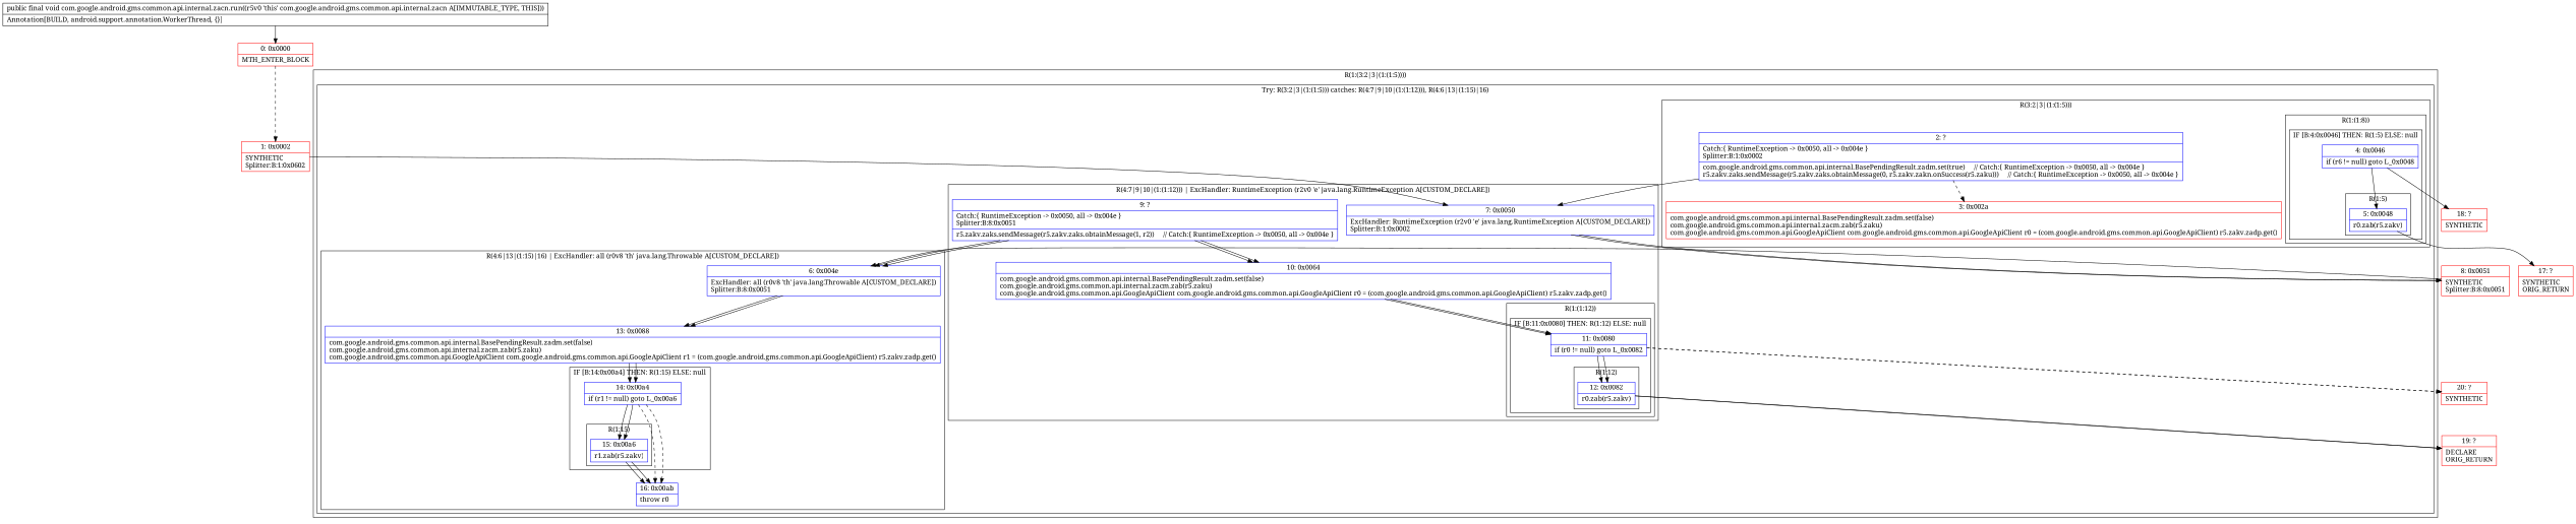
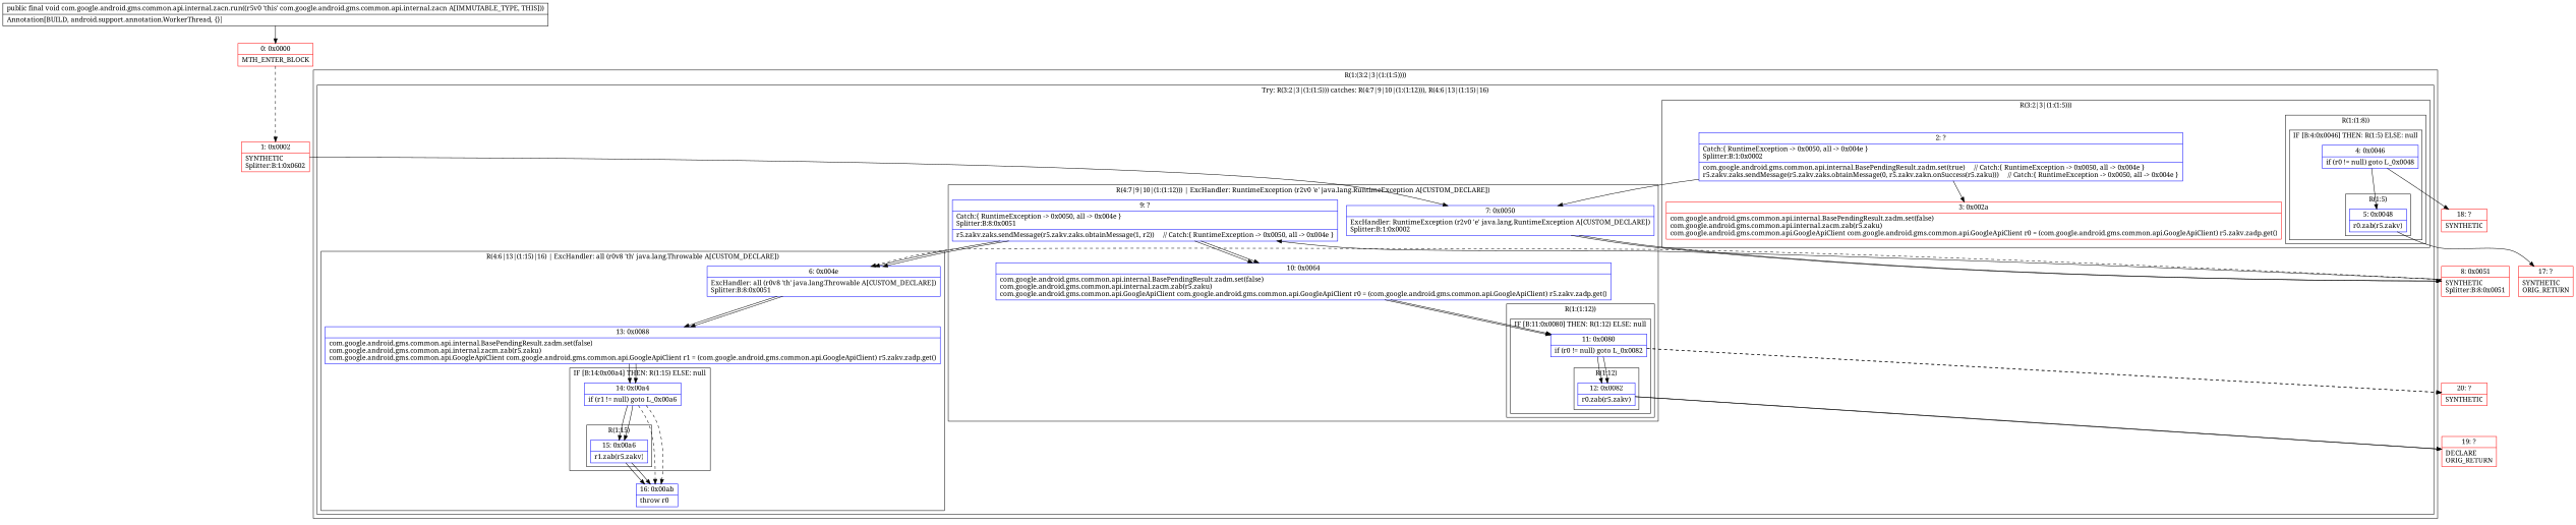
  digraph {
    fontname="Noto Serif"
    node [color=blue fontname="Noto Serif" shape=record]
    edge [fontname="Noto Serif"]
    n1 [label="{5\:\ 0x0048|r0.zab(r5.zakv)\l}"]
-   n2 [label="{4\:\ 0x0046|if (r6 != null) goto L_0x0048\l}"]
+   n2 [label="{4\:\ 0x0046|if (r0 != null) goto L_0x0048\l}"]
    n3 [label="{2\:\ ?|Catch:\{ RuntimeException \-\> 0x0050, all \-\> 0x004e \}\lSplitter:B:1:0x0002\l|com.google.android.gms.common.api.internal.BasePendingResult.zadm.set(true)     \/\/ Catch:\{ RuntimeException \-\> 0x0050, all \-\> 0x004e \}\lr5.zakv.zaks.sendMessage(r5.zakv.zaks.obtainMessage(0, r5.zakv.zakn.onSuccess(r5.zaku)))     \/\/ Catch:\{ RuntimeException \-\> 0x0050, all \-\> 0x004e \}\l}"]
    n4 [color=red label="{3\:\ 0x002a|com.google.android.gms.common.api.internal.BasePendingResult.zadm.set(false)\lcom.google.android.gms.common.api.internal.zacm.zab(r5.zaku)\lcom.google.android.gms.common.api.GoogleApiClient com.google.android.gms.common.api.GoogleApiClient r0 = (com.google.android.gms.common.api.GoogleApiClient) r5.zakv.zadp.get()\l}"]
    n5 [label="{12\:\ 0x0082|r0.zab(r5.zakv)\l}"]
    n6 [label="{11\:\ 0x0080|if (r0 != null) goto L_0x0082\l}"]
    n7 [label="{7\:\ 0x0050|ExcHandler: RuntimeException (r2v0 'e' java.lang.RuntimeException A[CUSTOM_DECLARE])\lSplitter:B:1:0x0002\l}"]
    n8 [label="{9\:\ ?|Catch:\{ RuntimeException \-\> 0x0050, all \-\> 0x004e \}\lSplitter:B:8:0x0051\l|r5.zakv.zaks.sendMessage(r5.zakv.zaks.obtainMessage(1, r2))     \/\/ Catch:\{ RuntimeException \-\> 0x0050, all \-\> 0x004e \}\l}"]
    n9 [label="{10\:\ 0x0064|com.google.android.gms.common.api.internal.BasePendingResult.zadm.set(false)\lcom.google.android.gms.common.api.internal.zacm.zab(r5.zaku)\lcom.google.android.gms.common.api.GoogleApiClient com.google.android.gms.common.api.GoogleApiClient r0 = (com.google.android.gms.common.api.GoogleApiClient) r5.zakv.zadp.get()\l}"]
    n10 [label="{15\:\ 0x00a6|r1.zab(r5.zakv)\l}"]
    n11 [label="{14\:\ 0x00a4|if (r1 != null) goto L_0x00a6\l}"]
    n12 [label="{6\:\ 0x004e|ExcHandler: all (r0v8 'th' java.lang.Throwable A[CUSTOM_DECLARE])\lSplitter:B:8:0x0051\l}"]
    n13 [label="{13\:\ 0x0088|com.google.android.gms.common.api.internal.BasePendingResult.zadm.set(false)\lcom.google.android.gms.common.api.internal.zacm.zab(r5.zaku)\lcom.google.android.gms.common.api.GoogleApiClient com.google.android.gms.common.api.GoogleApiClient r1 = (com.google.android.gms.common.api.GoogleApiClient) r5.zakv.zadp.get()\l}"]
    n14 [label="{16\:\ 0x00ab|throw r0\l}"]
    n15 [color=red label="{17\:\ ?|SYNTHETIC\lORIG_RETURN\l}"]
    n16 [color=red label="{18\:\ ?|SYNTHETIC\l}"]
    n17 [color=red label="{19\:\ ?|DECLARE\lORIG_RETURN\l}"]
    n18 [color=red label="{20\:\ ?|SYNTHETIC\l}"]
    n19 [color=red label="{8\:\ 0x0051|SYNTHETIC\lSplitter:B:8:0x0051\l}"]
    n20 [color=red label="{0\:\ 0x0000|MTH_ENTER_BLOCK\l}"]
    n21 [color=red label="{1\:\ 0x0002|SYNTHETIC\lSplitter:B:1:0x0602\l}"]
    n22 [label="{public final void com.google.android.gms.common.api.internal.zacn.run((r5v0 'this' com.google.android.gms.common.api.internal.zacn A[IMMUTABLE_TYPE, THIS]))  | Annotation[BUILD, android.support.annotation.WorkerThread, \{\}]\l}" color=""]
    subgraph cluster_1 {
      label="R(1:(3:2|3|(1:(1:5))))"
      subgraph cluster_2 {
        label="Try: R(3:2|3|(1:(1:5))) catches: R(4:7|9|10|(1:(1:12))), R(4:6|13|(1:15)|16)"
        subgraph cluster_3 {
          label="R(3:2|3|(1:(1:5)))"
          n3
          n4
          subgraph cluster_4 {
            label="R(1:(1:8))"
            subgraph cluster_5 {
              label="IF [B:4:0x0046] THEN: R(1:5) ELSE: null"
              n2
              subgraph cluster_6 {
                label="R(1:5)"
                n1
              }
            }
          }
        }
        subgraph cluster_7 {
          label="R(4:7|9|10|(1:(1:12))) | ExcHandler: RuntimeException (r2v0 'e' java.lang.RuntimeException A[CUSTOM_DECLARE])\l"
          n7
          n8
          n9
          subgraph cluster_8 {
            label="R(1:(1:12))"
            subgraph cluster_9 {
              label="IF [B:11:0x0080] THEN: R(1:12) ELSE: null"
              n6
              subgraph cluster_10 {
                label="R(1:12)"
                n5
              }
            }
          }
        }
        subgraph cluster_11 {
          label="R(4:6|13|(1:15)|16) | ExcHandler: all (r0v8 'th' java.lang.Throwable A[CUSTOM_DECLARE])\l"
          n12
          n13
          n14
          subgraph cluster_12 {
            label="IF [B:14:0x00a4] THEN: R(1:15) ELSE: null"
            n11
            subgraph cluster_13 {
              label="R(1:15)"
              n10
            }
          }
        }
      }
    }
    subgraph cluster_14 {
      label="R(4:7|9|10|(1:(1:12))) | ExcHandler: RuntimeException (r2v0 'e' java.lang.RuntimeException A[CUSTOM_DECLARE])\l"
      subgraph cluster_15 {
        label="R(1:(1:12))"
        subgraph cluster_16 {
          label="IF [B:11:0x0080] THEN: R(1:12) ELSE: null"
          subgraph cluster_17 {
            label="R(1:12)"
          }
        }
      }
    }
    subgraph cluster_18 {
      label="R(4:6|13|(1:15)|16) | ExcHandler: all (r0v8 'th' java.lang.Throwable A[CUSTOM_DECLARE])\l"
      subgraph cluster_19 {
        label="IF [B:14:0x00a4] THEN: R(1:15) ELSE: null"
        subgraph cluster_20 {
          label="R(1:15)"
        }
      }
    }
    n1 -> n15
    n2 -> n1
    n2 -> n16 [style=solid]
-   n3 -> n4 [style=dashed]
+   n3 -> n4
    n3 -> n7
    n5 -> n17
    n5 -> n17
    n6 -> n5
    n6 -> n5
    n6 -> n18 [style=dashed]
    n6 -> n18 [style=dashed]
    n7 -> n19
    n7 -> n19
    n8 -> n9
    n8 -> n9
    n8 -> n12
    n8 -> n12
    n9 -> n6
    n9 -> n6
    n10 -> n14
    n10 -> n14
    n11 -> n10
    n11 -> n10
    n11 -> n14 [style=dashed]
    n11 -> n14 [style=dashed]
    n12 -> n13
    n12 -> n13
    n13 -> n11
    n13 -> n11
-   n19 -> n12
+   n19 -> n8
+   n19 -> n12 [style=dashed]
    n20 -> n21 [style=dashed]
    n21 -> n7
    n22 -> n20
  }
